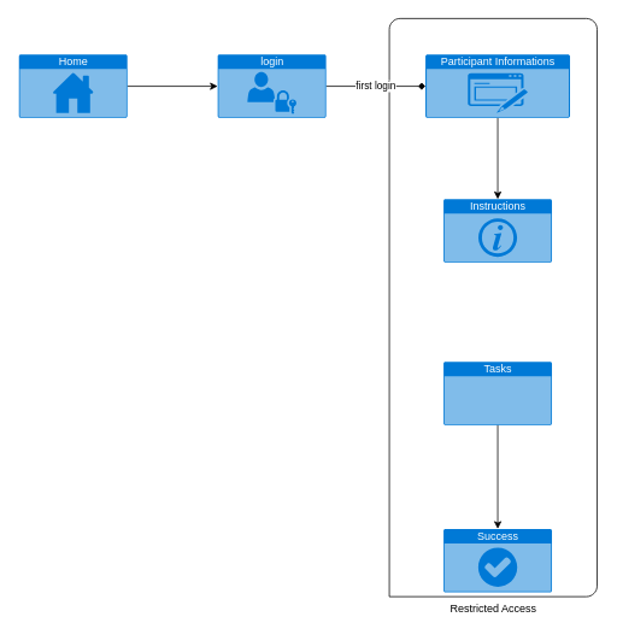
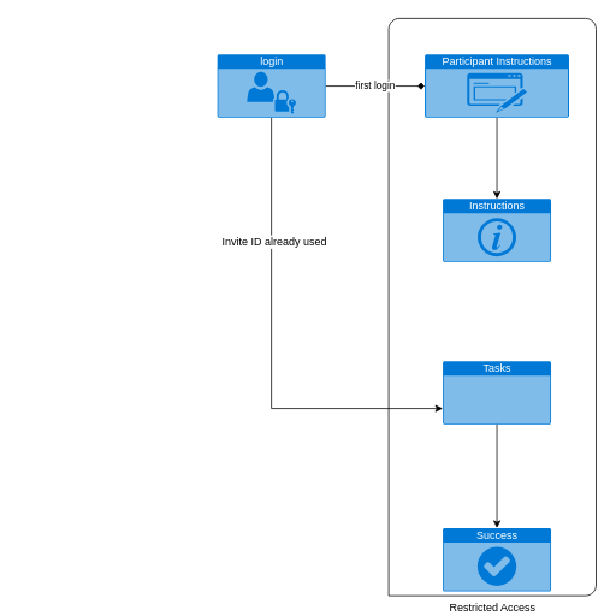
  <mxCell id="0" />
  <mxCell id="1" parent="0" />
  <mxCell id="2" value="Restricted Access" style="verticalLabelPosition=bottom;verticalAlign=top;html=1;shape=mxgraph.basic.three_corner_round_rect;dx=6;" vertex="1" parent="1"><mxGeometry x="430" y="20" width="230" height="640" as="geometry" /></mxCell>
  <mxCell id="3" style="edgeStyle=orthogonalEdgeStyle;rounded=0;orthogonalLoop=1;jettySize=auto;html=1;" edge="1" parent="1" source="4" target="14"><mxGeometry relative="1" as="geometry" /></mxCell>
  <mxCell id="4" value="Tasks" style="html=1;strokeColor=none;fillColor=#0079D6;labelPosition=center;verticalLabelPosition=middle;verticalAlign=top;align=center;fontSize=12;outlineConnect=0;spacingTop=-6;fontColor=#FFFFFF;shape=mxgraph.sitemap.page;" vertex="1" parent="1"><mxGeometry x="490" y="400" width="120" height="70" as="geometry" /></mxCell>
  <mxCell id="5" style="edgeStyle=orthogonalEdgeStyle;rounded=0;orthogonalLoop=1;jettySize=auto;html=1;" edge="1" parent="1" source="6" target="13"><mxGeometry relative="1" as="geometry" /></mxCell>
- <mxCell id="6" value="Participant Informations" style="html=1;strokeColor=none;fillColor=#0079D6;labelPosition=center;verticalLabelPosition=middle;verticalAlign=top;align=center;fontSize=12;outlineConnect=0;spacingTop=-6;fontColor=#FFFFFF;shape=mxgraph.sitemap.form;" vertex="1" parent="1"><mxGeometry x="470" y="60" width="160" height="70" as="geometry" /></mxCell>
+ <mxCell id="6" value="Participant Instructions" style="html=1;strokeColor=none;fillColor=#0079D6;labelPosition=center;verticalLabelPosition=middle;verticalAlign=top;align=center;fontSize=12;outlineConnect=0;spacingTop=-6;fontColor=#FFFFFF;shape=mxgraph.sitemap.form;" vertex="1" parent="1"><mxGeometry x="470" y="60" width="160" height="70" as="geometry" /></mxCell>
  <mxCell id="7" value="first login" style="edgeStyle=orthogonalEdgeStyle;rounded=0;orthogonalLoop=1;jettySize=auto;html=1;endArrow=diamond;" edge="1" parent="1" source="10" target="6"><mxGeometry relative="1" as="geometry" /></mxCell>
+ <mxCell id="8" style="edgeStyle=orthogonalEdgeStyle;rounded=0;orthogonalLoop=1;jettySize=auto;html=1;entryX=0;entryY=0.75;entryDx=0;entryDy=0;entryPerimeter=0;" edge="1" parent="1" source="10" target="4"><mxGeometry relative="1" as="geometry"><Array as="points"><mxPoint x="300" y="453" /></Array></mxGeometry></mxCell>
+ <mxCell id="9" value="Invite ID already used" style="text;html=1;resizable=0;points=[];align=center;verticalAlign=middle;labelBackgroundColor=#ffffff;" vertex="1" connectable="0" parent="8"><mxGeometry x="-0.466" y="2" relative="1" as="geometry"><mxPoint as="offset" /></mxGeometry></mxCell>
  <mxCell id="10" value="login" style="html=1;strokeColor=none;fillColor=#0079D6;labelPosition=center;verticalLabelPosition=middle;verticalAlign=top;align=center;fontSize=12;outlineConnect=0;spacingTop=-6;fontColor=#FFFFFF;shape=mxgraph.sitemap.login;" vertex="1" parent="1"><mxGeometry x="240" y="60" width="120" height="70" as="geometry" /></mxCell>
- <mxCell id="11" style="edgeStyle=orthogonalEdgeStyle;rounded=0;orthogonalLoop=1;jettySize=auto;html=1;" edge="1" parent="1" source="12" target="10"><mxGeometry relative="1" as="geometry" /></mxCell>
- <mxCell id="12" value="Home" style="html=1;strokeColor=none;fillColor=#0079D6;labelPosition=center;verticalLabelPosition=middle;verticalAlign=top;align=center;fontSize=12;outlineConnect=0;spacingTop=-6;fontColor=#FFFFFF;shape=mxgraph.sitemap.home;" vertex="1" parent="1"><mxGeometry x="20" y="60" width="120" height="70" as="geometry" /></mxCell>
  <mxCell id="13" value="Instructions" style="html=1;strokeColor=none;fillColor=#0079D6;labelPosition=center;verticalLabelPosition=middle;verticalAlign=top;align=center;fontSize=12;outlineConnect=0;spacingTop=-6;fontColor=#FFFFFF;shape=mxgraph.sitemap.info;" vertex="1" parent="1"><mxGeometry x="490" y="220" width="120" height="70" as="geometry" /></mxCell>
  <mxCell id="14" value="Success" style="html=1;strokeColor=none;fillColor=#0079D6;labelPosition=center;verticalLabelPosition=middle;verticalAlign=top;align=center;fontSize=12;outlineConnect=0;spacingTop=-6;fontColor=#FFFFFF;shape=mxgraph.sitemap.success;" vertex="1" parent="1"><mxGeometry x="490" y="585" width="120" height="70" as="geometry" /></mxCell>
